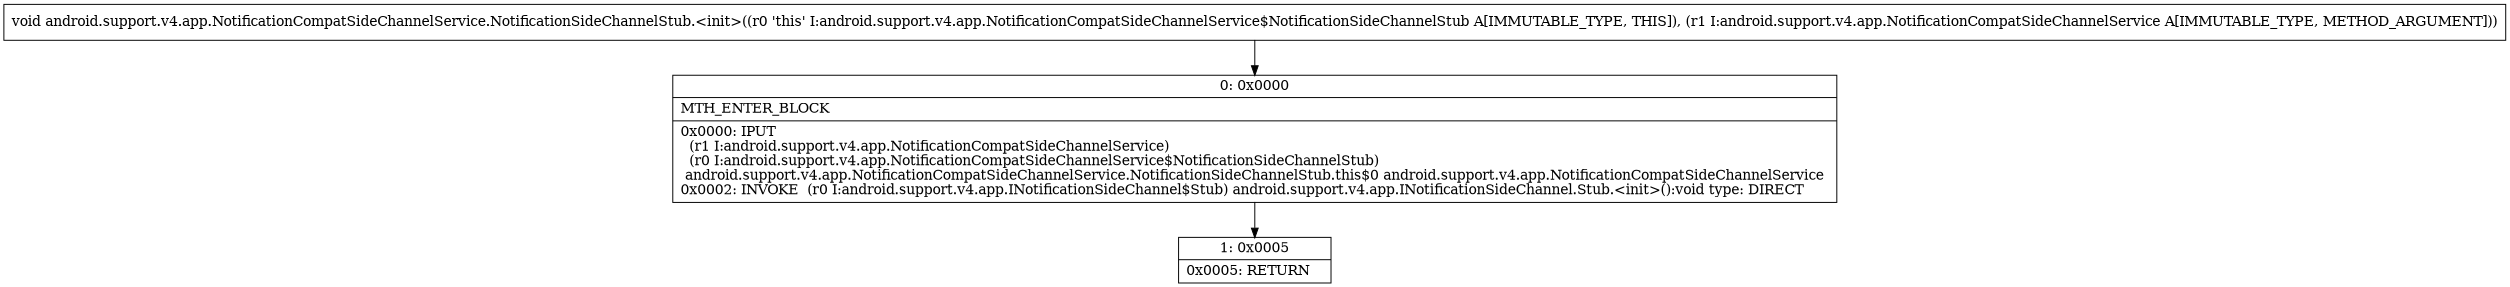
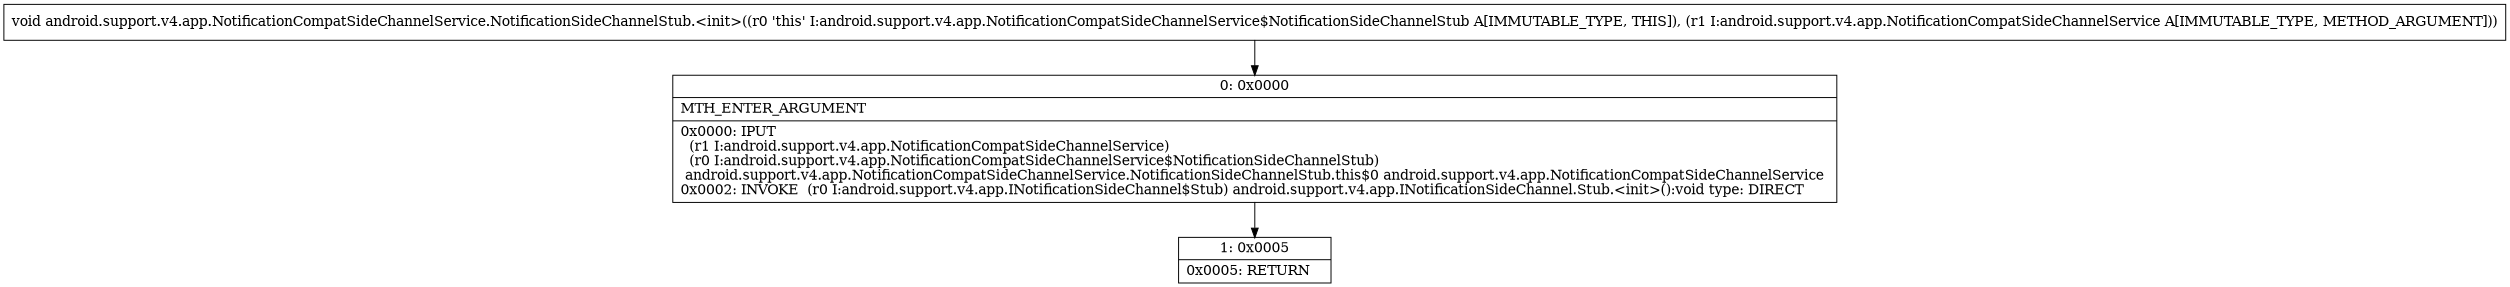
  digraph {
    node [shape=record]
-   n1 [label="{0\:\ 0x0000|MTH_ENTER_BLOCK\l|0x0000: IPUT  \l  (r1 I:android.support.v4.app.NotificationCompatSideChannelService)\l  (r0 I:android.support.v4.app.NotificationCompatSideChannelService$NotificationSideChannelStub)\l android.support.v4.app.NotificationCompatSideChannelService.NotificationSideChannelStub.this$0 android.support.v4.app.NotificationCompatSideChannelService \l0x0002: INVOKE  (r0 I:android.support.v4.app.INotificationSideChannel$Stub) android.support.v4.app.INotificationSideChannel.Stub.\<init\>():void type: DIRECT \l}"]
+   n1 [label="{0\:\ 0x0000|MTH_ENTER_ARGUMENT\l|0x0000: IPUT  \l  (r1 I:android.support.v4.app.NotificationCompatSideChannelService)\l  (r0 I:android.support.v4.app.NotificationCompatSideChannelService$NotificationSideChannelStub)\l android.support.v4.app.NotificationCompatSideChannelService.NotificationSideChannelStub.this$0 android.support.v4.app.NotificationCompatSideChannelService \l0x0002: INVOKE  (r0 I:android.support.v4.app.INotificationSideChannel$Stub) android.support.v4.app.INotificationSideChannel.Stub.\<init\>():void type: DIRECT \l}"]
    n2 [label="{1\:\ 0x0005|0x0005: RETURN   \l}"]
    n3 [label="{void android.support.v4.app.NotificationCompatSideChannelService.NotificationSideChannelStub.\<init\>((r0 'this' I:android.support.v4.app.NotificationCompatSideChannelService$NotificationSideChannelStub A[IMMUTABLE_TYPE, THIS]), (r1 I:android.support.v4.app.NotificationCompatSideChannelService A[IMMUTABLE_TYPE, METHOD_ARGUMENT])) }"]
    n1 -> n2
    n3 -> n1
  }
